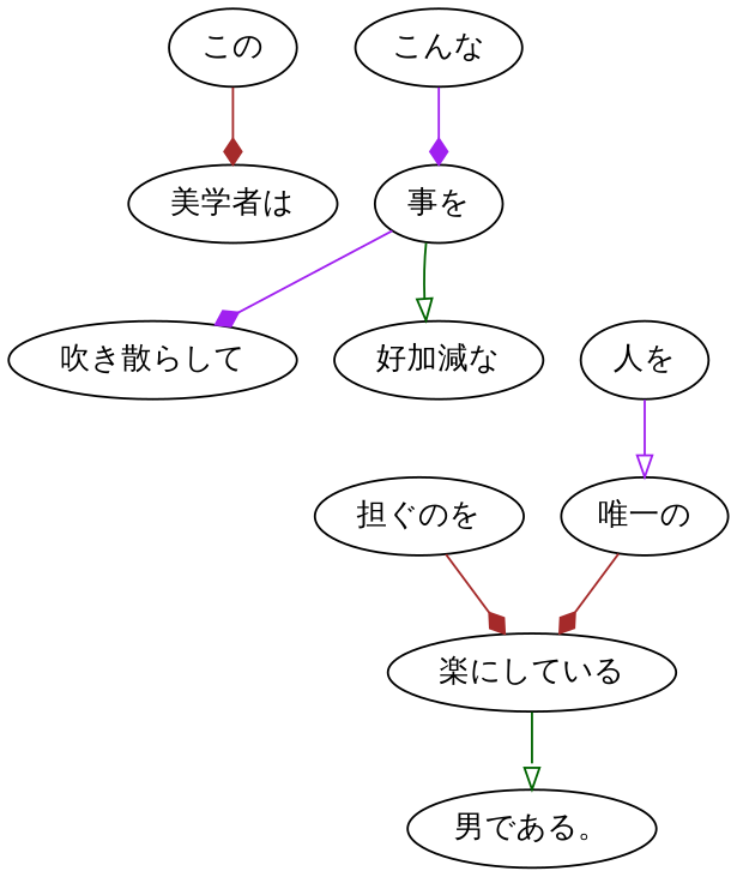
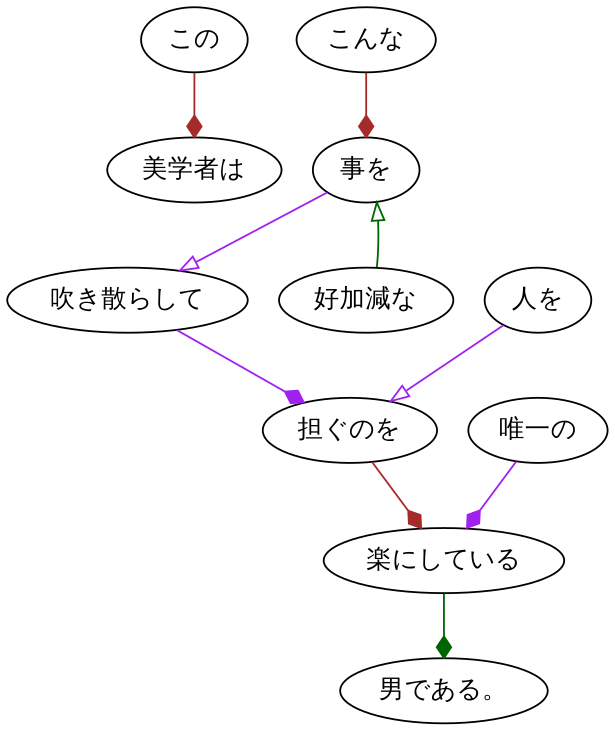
  digraph {
    fontname="Comic Neue"
    node [fontname="Comic Neue"]
    edge [arrowhead=diamond color=purple fontname="Comic Neue"]
    n1 [label="この"]
    n2 [label="美学者は"]
    n3 [label="男である。"]
    n4 [label="こんな"]
    n5 [label="事を"]
    n6 [label="吹き散らして"]
    n7 [label="好加減な"]
    n8 [label="担ぐのを"]
    n9 [label="楽にしている"]
    n10 [label="人を"]
    n11 [label="唯一の"]
    n1 -> n2 [color=brown]
-   n4 -> n5
-   n5 -> n6
-   n5 -> n7 [arrowhead=onormal color=darkgreen]
+   n4 -> n5 [color=brown]
+   n5 -> n6 [arrowhead=onormal]
+   n6 -> n8
+   n7 -> n5 [arrowhead=onormal color=darkgreen]
    n8 -> n9 [color=brown]
-   n9 -> n3 [arrowhead=onormal color=darkgreen]
-   n10 -> n11 [arrowhead=onormal]
-   n11 -> n9 [color=brown]
+   n9 -> n3 [color=darkgreen]
+   n10 -> n8 [arrowhead=onormal]
+   n11 -> n9
  }
